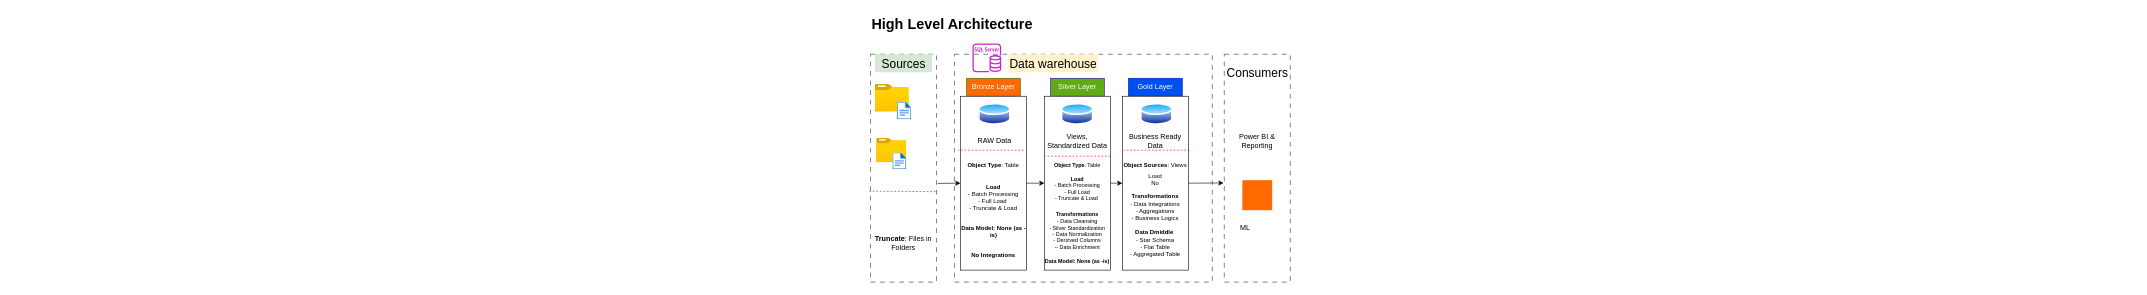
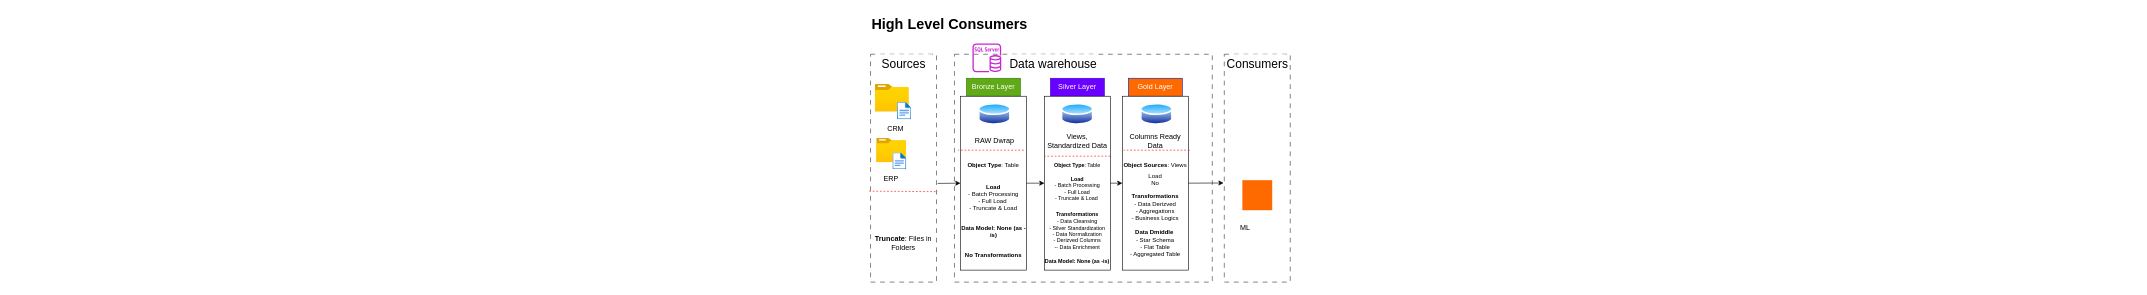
  <mxCell id="0" />
  <mxCell id="1" parent="0" />
- <mxCell id="2" value="&lt;h1 style=&quot;margin-top: 0px;&quot;&gt;High Level Architecture&lt;/h1&gt;" style="text;html=1;whiteSpace=wrap;overflow=hidden;rounded=0;" vertex="1" parent="1"><mxGeometry x="20" y="20" width="290" height="40" as="geometry" /></mxCell>
+ <mxCell id="2" value="&lt;h1 style=&quot;margin-top: 0px;&quot;&gt;High Level Consumers&lt;/h1&gt;" style="text;html=1;whiteSpace=wrap;overflow=hidden;rounded=0;" vertex="1" parent="1"><mxGeometry x="20" y="20" width="290" height="40" as="geometry" /></mxCell>
  <mxCell id="3" value="" style="rounded=0;whiteSpace=wrap;html=1;dashed=1;dashPattern=8 8;strokeColor=#333333;fillColor=none;" vertex="1" parent="1"><mxGeometry x="20" y="90" width="110" height="380" as="geometry" /></mxCell>
- <mxCell id="4" value="&lt;font style=&quot;font-size: 20px;&quot;&gt;Sources&lt;/font&gt;" style="rounded=0;whiteSpace=wrap;html=1;strokeColor=none;fillColor=#d5e8d4;" vertex="1" parent="1"><mxGeometry x="27.5" y="90" width="95" height="30" as="geometry" /></mxCell>
+ <mxCell id="4" value="&lt;font style=&quot;font-size: 20px;&quot;&gt;Sources&lt;/font&gt;" style="rounded=0;whiteSpace=wrap;html=1;strokeColor=none;" vertex="1" parent="1"><mxGeometry x="27.5" y="90" width="95" height="30" as="geometry" /></mxCell>
  <mxCell id="5" value="" style="rounded=0;whiteSpace=wrap;html=1;dashed=1;dashPattern=8 8;strokeColor=#333333;fillColor=none;" vertex="1" parent="1"><mxGeometry x="160" y="90" width="430" height="380" as="geometry" /></mxCell>
- <mxCell id="6" value="&lt;font style=&quot;font-size: 20px;&quot;&gt;Data warehouse&lt;/font&gt;" style="rounded=0;whiteSpace=wrap;html=1;strokeColor=none;fillColor=#fff2cc;" vertex="1" parent="1"><mxGeometry x="250" y="90" width="150" height="30" as="geometry" /></mxCell>
+ <mxCell id="6" value="&lt;font style=&quot;font-size: 20px;&quot;&gt;Data warehouse&lt;/font&gt;" style="rounded=0;whiteSpace=wrap;html=1;strokeColor=none;" vertex="1" parent="1"><mxGeometry x="250" y="90" width="150" height="30" as="geometry" /></mxCell>
  <mxCell id="7" value="" style="rounded=0;whiteSpace=wrap;html=1;dashed=1;dashPattern=8 8;strokeColor=#333333;fillColor=none;" vertex="1" parent="1"><mxGeometry x="610" y="90" width="110" height="380" as="geometry" /></mxCell>
- <mxCell id="8" value="&lt;font style=&quot;font-size: 20px;&quot;&gt;Consumers&lt;/font&gt;" style="rounded=0;whiteSpace=wrap;html=1;strokeColor=none;" vertex="1" parent="1"><mxGeometry x="617.5" y="105" width="95" height="30" as="geometry" /></mxCell>
+ <mxCell id="8" value="&lt;font style=&quot;font-size: 20px;&quot;&gt;Consumers&lt;/font&gt;" style="rounded=0;whiteSpace=wrap;html=1;strokeColor=none;" vertex="1" parent="1"><mxGeometry x="617.5" y="90" width="95" height="30" as="geometry" /></mxCell>
  <mxCell id="9" value="" style="group;fillColor=none;" vertex="1" connectable="0" parent="1"><mxGeometry x="170" y="130" width="140" height="320" as="geometry" /></mxCell>
- <mxCell id="10" value="Bronze Layer" style="rounded=0;whiteSpace=wrap;html=1;fillColor=#ff6a00;fontColor=#ffffff;strokeColor=#2D7600;" vertex="1" parent="9"><mxGeometry x="10" width="90" height="30" as="geometry" /></mxCell>
+ <mxCell id="10" value="Bronze Layer" style="rounded=0;whiteSpace=wrap;html=1;fillColor=#60a917;fontColor=#ffffff;strokeColor=#2D7600;" vertex="1" parent="9"><mxGeometry x="10" width="90" height="30" as="geometry" /></mxCell>
  <mxCell id="11" value="" style="rounded=0;whiteSpace=wrap;html=1;labelBorderColor=#00FF00;fontColor=default;labelBackgroundColor=none;" vertex="1" parent="9"><mxGeometry y="30" width="110" height="290" as="geometry" /></mxCell>
  <mxCell id="12" value="" style="image;aspect=fixed;perimeter=ellipsePerimeter;html=1;align=center;shadow=0;dashed=0;spacingTop=3;image=img/lib/active_directory/database.svg;" vertex="1" parent="9"><mxGeometry x="30" y="40" width="54.06" height="40" as="geometry" /></mxCell>
- <mxCell id="13" value="RAW Data" style="text;html=1;align=center;verticalAlign=middle;whiteSpace=wrap;rounded=0;" vertex="1" parent="9"><mxGeometry x="2.03" y="90" width="110" height="30" as="geometry" /></mxCell>
+ <mxCell id="13" value="RAW Dwrap" style="text;html=1;align=center;verticalAlign=middle;whiteSpace=wrap;rounded=0;" vertex="1" parent="9"><mxGeometry x="2.03" y="90" width="110" height="30" as="geometry" /></mxCell>
  <mxCell id="14" value="&lt;b&gt;Object Type&lt;/b&gt;: Table" style="text;html=1;align=center;verticalAlign=middle;whiteSpace=wrap;rounded=0;fontSize=10;" vertex="1" parent="9"><mxGeometry y="130" width="110" height="30" as="geometry" /></mxCell>
- <mxCell id="15" value="&lt;b&gt;No Integrations&lt;/b&gt;" style="text;html=1;align=center;verticalAlign=middle;whiteSpace=wrap;rounded=0;fontSize=10;" vertex="1" parent="9"><mxGeometry y="280" width="110" height="30" as="geometry" /></mxCell>
+ <mxCell id="15" value="&lt;b&gt;No Transformations&lt;/b&gt;" style="text;html=1;align=center;verticalAlign=middle;whiteSpace=wrap;rounded=0;fontSize=10;" vertex="1" parent="9"><mxGeometry y="280" width="110" height="30" as="geometry" /></mxCell>
  <mxCell id="16" value="&lt;b&gt;Load&lt;/b&gt;&lt;div&gt;&lt;div&gt;- Batch Processing&lt;/div&gt;&lt;/div&gt;&lt;div&gt;- Full Load&amp;nbsp;&lt;/div&gt;&lt;div&gt;- Truncate &amp;amp; Load&lt;/div&gt;&lt;div&gt;&lt;span style=&quot;color: rgba(0, 0, 0, 0); font-family: monospace; text-align: start; text-wrap-mode: nowrap; background-color: transparent;&quot;&gt;3CmxGraphModel%3E%3Croot%3E%3CmxCell%20id%3D%220%22%2F%3E%3CmxCell%20id%3D%221%22%20parent%3D%220%22%2F%3E%3CmxCell%20id%3D%222%22%20value%3D%22Object%20Type%3A%20Table%22%20style%3D%22text%3Bhtml%3D1%3Balign%3Dcenter%3BverticalAlign%3Dmiddle%3BwhiteSpace%3Dwrap%3Brounded%3D0%3BfontSize%3D8%3B%22%20vertex%3D%221%22%20parent%3D%221%22%3E%3CmxGeometry%20x%3D%22190%22%20y%3D%22360%22%20width%3D%22110%22%20height%3D%2230%22%20as%3D%22geometry%22%2F%3E%3C%2FmxCell%3E%3CmxCell%20id%3D%223%22%20value%3D%22Load%3A%26lt%3Bdiv%26gt%3B%26lt%3Bdiv%26gt%3B-%20Patch%20Processing%26lt%3B%2Fdiv%26gt%3B%26lt%3B%2Fdiv%26gt%3B%26lt%3Bdiv%26gt%3B-%20Full%20Load%20(Truncate%20%2B%20Insert)%26lt%3B%2Fdiv%26gt%3B%22%20style%3D%22text%3Bhtml%3D1%3Balign%3Dcenter%3BverticalAlign%3Dmiddle%3BwhiteSpace%3Dwrap%3Brounded%3D0%3BfontSize%3D8%3B%22%20vertex%3D%221%22%20parent%3D%221%22%3E%3CmxGeometry%20x%3D%22190%22%20y%3D%22400%22%20width%3D%22110%22%20height%3D%2230%22%20as%3D%22geometry%22%2F%3E%3C%2FmxCell%3E%3CmxCell%20id%3D%224%22%20value%3D%22No%20Transformations%26lt%3Bdiv%26gt%3BData%20Model%3A%20None%20(as-is)%26lt%3B%2Fdiv%26gt%3B%22%20style%3D%22text%3Bhtml%3D1%3Balign%3Dcenter%3BverticalAlign%3Dmiddle%3BwhiteSpace%3Dwrap%3Brounded%3D0%3BfontSize%3D8%3B%22%20vertex%3D%221%22%20parent%3D%221%22%3E%3CmxGeometry%20x%3D%22190%22%20y%3D%22440%22%20width%3D%22110%22%20height%3D%2230%22%20as%3D%22geometry%22%2F%3E%3C%2FmxCell%3E%3C%2Froot%3E%3C%2FmxGraphModel%3E&lt;/span&gt;&lt;/div&gt;" style="text;html=1;align=center;verticalAlign=middle;whiteSpace=wrap;rounded=0;fontSize=10;" vertex="1" parent="9"><mxGeometry y="190" width="110" height="30" as="geometry" /></mxCell>
  <mxCell id="17" value="" style="endArrow=none;dashed=1;html=1;rounded=0;exitX=1;exitY=0.5;exitDx=0;exitDy=0;strokeColor=#FF0000;" edge="1" parent="9"><mxGeometry width="50" height="50" relative="1" as="geometry"><mxPoint x="105.61" y="120" as="sourcePoint" /><mxPoint x="-4.39" y="120" as="targetPoint" /></mxGeometry></mxCell>
  <mxCell id="18" value="&lt;font&gt;&lt;span&gt;Data Model&lt;/span&gt;: None (as -is)&lt;/font&gt;" style="text;html=1;align=center;verticalAlign=middle;whiteSpace=wrap;rounded=0;fontSize=10;fontStyle=1" vertex="1" parent="9"><mxGeometry x="-4.39" y="240" width="118.78" height="30" as="geometry" /></mxCell>
  <mxCell id="19" value="" style="group;fillColor=none;" vertex="1" connectable="0" parent="1"><mxGeometry x="310" y="130" width="125" height="320" as="geometry" /></mxCell>
- <mxCell id="20" value="Silver Layer" style="rounded=0;whiteSpace=wrap;html=1;fillColor=#60a917;fontColor=#ffffff;strokeColor=#3700CC;" vertex="1" parent="19"><mxGeometry x="10" width="90" height="30" as="geometry" /></mxCell>
+ <mxCell id="20" value="Silver Layer" style="rounded=0;whiteSpace=wrap;html=1;fillColor=#6a00ff;fontColor=#ffffff;strokeColor=#3700CC;" vertex="1" parent="19"><mxGeometry x="10" width="90" height="30" as="geometry" /></mxCell>
  <mxCell id="21" value="" style="rounded=0;whiteSpace=wrap;html=1;" vertex="1" parent="19"><mxGeometry y="30" width="110" height="290" as="geometry" /></mxCell>
  <mxCell id="22" value="" style="image;aspect=fixed;perimeter=ellipsePerimeter;html=1;align=center;shadow=0;dashed=0;spacingTop=3;image=img/lib/active_directory/database.svg;" vertex="1" parent="19"><mxGeometry x="27.97" y="40" width="54.06" height="40" as="geometry" /></mxCell>
  <mxCell id="23" value="Views, Standardized Data" style="text;html=1;align=center;verticalAlign=middle;whiteSpace=wrap;rounded=0;" vertex="1" parent="19"><mxGeometry y="90" width="110" height="30" as="geometry" /></mxCell>
  <mxCell id="24" value="" style="endArrow=none;dashed=1;html=1;rounded=0;exitX=1;exitY=0.5;exitDx=0;exitDy=0;strokeColor=#FF0000;entryX=0;entryY=0.5;entryDx=0;entryDy=0;" edge="1" parent="19"><mxGeometry width="50" height="50" relative="1" as="geometry"><mxPoint x="110" y="130" as="sourcePoint" /><mxPoint y="130" as="targetPoint" /></mxGeometry></mxCell>
  <mxCell id="25" value="&lt;b&gt;Object Type&lt;/b&gt;: Table" style="text;html=1;align=center;verticalAlign=middle;whiteSpace=wrap;rounded=0;fontSize=9;" vertex="1" parent="19"><mxGeometry y="130" width="110" height="30" as="geometry" /></mxCell>
  <mxCell id="26" value="&lt;b&gt;Load&lt;/b&gt;&lt;div&gt;&lt;div&gt;- Batch Processing&lt;/div&gt;&lt;/div&gt;&lt;div&gt;- Full Load&lt;/div&gt;&lt;div&gt;- Truncate &amp;amp; Load&amp;nbsp;&lt;/div&gt;&lt;div&gt;-&lt;span style=&quot;color: rgba(0, 0, 0, 0); font-family: monospace; text-align: start; text-wrap-mode: nowrap; background-color: transparent;&quot;&gt;3CmxGraphModel%3E%3Croot%3E%3CmxCell%20id%3D%220%22%2F%3E%3CmxCell%20id%3D%221%22%20parent%3D%220%22%2F%3E%3CmxCell%20id%3D%222%22%20value%3D%22Object%20Type%3A%20Table%22%20style%3D%22text%3Bhtml%3D1%3Balign%3Dcenter%3BverticalAlign%3Dmiddle%3BwhiteSpace%3Dwrap%3Brounded%3D0%3BfontSize%3D8%3B%22%20vertex%3D%221%22%20parent%3D%221%22%3E%3CmxGeometry%20x%3D%22190%22%20y%3D%22360%22%20width%3D%22110%22%20height%3D%2230%22%20as%3D%22geometry%22%2F%3E%3C%2FmxCell%3E%3CmxCell%20id%3D%223%22%20value%3D%22Load%3A%26lt%3Bdiv%26gt%3B%26lt%3Bdiv%26gt%3B-%20Patch%20Processing%26lt%3B%2Fdiv%26gt%3B%26lt%3B%2Fdiv%26gt%3B%26lt%3Bdiv%26gt%3B-%20Full%20Load%20(Truncate%20%2B%20Insert)%26lt%3B%2Fdiv%26gt%3B%22%20style%3D%22text%3Bhtml%3D1%3Balign%3Dcenter%3BverticalAlign%3Dmiddle%3BwhiteSpace%3Dwrap%3Brounded%3D0%3BfontSize%3D8%3B%22%20vertex%3D%221%22%20parent%3D%221%22%3E%3CmxGeometry%20x%3D%22190%22%20y%3D%22400%22%20width%3D%22110%22%20height%3D%2230%22%20as%3D%22geometry%22%2F%3E%3C%2FmxCell%3E%3CmxCell%20id%3D%224%22%20value%3D%22No%20Transformations%26lt%3Bdiv%26gt%3BData%20Model%3A%20None%20(as-is)%26lt%3B%2Fdiv%26gt%3B%22%20style%3D%22text%3Bhtml%3D1%3Balign%3Dcenter%3BverticalAlign%3Dmiddle%3BwhiteSpace%3Dwrap%3Brounded%3D0%3BfontSize%3D8%3B%22%20vertex%3D%221%22%20parent%3D%221%22%3E%3CmxGeometry%20x%3D%22190%22%20y%3D%22440%22%20width%3D%22110%22%20height%3D%2230%22%20as%3D%22geometry%22%2F%3E%3C%2FmxCell%3E%3C%2Froot%3E%3C%2FmxGraphModel%3E&lt;/span&gt;&lt;/div&gt;" style="text;html=1;align=center;verticalAlign=middle;whiteSpace=wrap;rounded=0;fontSize=9;" vertex="1" parent="19"><mxGeometry y="175" width="110" height="30" as="geometry" /></mxCell>
  <mxCell id="27" value="&lt;b&gt;Transformations&lt;/b&gt;&lt;div&gt;- Data Cleansing&lt;/div&gt;&lt;div&gt;- Silver Standardization&lt;/div&gt;&lt;div&gt;- Data Normalization&lt;/div&gt;&lt;div&gt;- Derizved Columns&lt;/div&gt;&lt;div&gt;-- Data Enrichment&lt;/div&gt;" style="text;html=1;align=center;verticalAlign=middle;whiteSpace=wrap;rounded=0;fontSize=9;" vertex="1" parent="19"><mxGeometry y="240" width="110" height="30" as="geometry" /></mxCell>
  <mxCell id="28" value="&lt;font&gt;Data Model: None (as -is)&lt;/font&gt;" style="text;html=1;align=center;verticalAlign=middle;whiteSpace=wrap;rounded=0;fontSize=9;fontStyle=1" vertex="1" parent="19"><mxGeometry y="290" width="110" height="30" as="geometry" /></mxCell>
  <mxCell id="29" value="" style="group;fillColor=none;" vertex="1" connectable="0" parent="1"><mxGeometry x="440" y="130" width="114.4" height="320" as="geometry" /></mxCell>
- <mxCell id="30" value="Gold Layer" style="rounded=0;whiteSpace=wrap;html=1;fillColor=#0050ef;fontColor=#ffffff;strokeColor=#001DBC;" vertex="1" parent="29"><mxGeometry x="10" width="90" height="30" as="geometry" /></mxCell>
+ <mxCell id="30" value="Gold Layer" style="rounded=0;whiteSpace=wrap;html=1;fillColor=#ff6a00;fontColor=#ffffff;strokeColor=#001DBC;" vertex="1" parent="29"><mxGeometry x="10" width="90" height="30" as="geometry" /></mxCell>
  <mxCell id="31" value="" style="rounded=0;whiteSpace=wrap;html=1;" vertex="1" parent="29"><mxGeometry y="30" width="110" height="290" as="geometry" /></mxCell>
  <mxCell id="32" value="" style="image;aspect=fixed;perimeter=ellipsePerimeter;html=1;align=center;shadow=0;dashed=0;spacingTop=3;image=img/lib/active_directory/database.svg;" vertex="1" parent="29"><mxGeometry x="30.17" y="40" width="54.06" height="40" as="geometry" /></mxCell>
- <mxCell id="33" value="Business Ready Data" style="text;html=1;align=center;verticalAlign=middle;whiteSpace=wrap;rounded=0;" vertex="1" parent="29"><mxGeometry y="90" width="110" height="30" as="geometry" /></mxCell>
+ <mxCell id="33" value="Columns Ready Data" style="text;html=1;align=center;verticalAlign=middle;whiteSpace=wrap;rounded=0;" vertex="1" parent="29"><mxGeometry y="90" width="110" height="30" as="geometry" /></mxCell>
  <mxCell id="34" value="" style="endArrow=none;dashed=1;html=1;rounded=0;exitX=1;exitY=0.5;exitDx=0;exitDy=0;strokeColor=#FF0000;entryX=0;entryY=0.5;entryDx=0;entryDy=0;" edge="1" parent="29"><mxGeometry width="50" height="50" relative="1" as="geometry"><mxPoint x="112.2" y="120" as="sourcePoint" /><mxPoint x="2.2" y="120" as="targetPoint" /><Array as="points"><mxPoint x="82.2" y="120" /><mxPoint x="52.2" y="120" /></Array></mxGeometry></mxCell>
  <mxCell id="35" value="&lt;b&gt;Object Sources&lt;/b&gt;: Views" style="text;html=1;align=center;verticalAlign=middle;whiteSpace=wrap;rounded=0;fontSize=10;" vertex="1" parent="29"><mxGeometry x="-9.095e-15" y="130" width="110" height="30" as="geometry" /></mxCell>
  <mxCell id="36" value="Load&lt;div&gt;No Load&lt;span style=&quot;background-color: transparent; color: rgba(0, 0, 0, 0); font-family: monospace; text-align: start; text-wrap-mode: nowrap;&quot;&gt;raphModel%3E%3Croot%3E%3CmxCell%20id%3D%220%22%2F%3E%3CmxCell%20id%3D%221%22%20parent%3D%220%22%2F%3E%3CmxCell%20id%3D%222%22%20value%3D%22Object%20Type%3A%20Table%22%20style%3D%22text%3Bhtml%3D1%3Balign%3Dcenter%3BverticalAlign%3Dmiddle%3BwhiteSpace%3Dwrap%3Brounded%3D0%3BfontSize%3D8%3B%22%20vertex%3D%221%22%20parent%3D%221%22%3E%3CmxGeometry%20x%3D%22190%22%20y%3D%22360%22%20width%3D%22110%22%20height%3D%2230%22%20as%3D%22geometry%22%2F%3E%3C%2FmxCell%3E%3CmxCell%20id%3D%223%22%20value%3D%22Load%3A%26lt%3Bdiv%26gt%3B%26lt%3Bdiv%26gt%3B-%20Patch%20Processing%26lt%3B%2Fdiv%26gt%3B%26lt%3B%2Fdiv%26gt%3B%26lt%3Bdiv%26gt%3B-%20Full%20Load%20(Truncate%20%2B%20Insert)%26lt%3B%2Fdiv%26gt%3B%22%20style%3D%22text%3Bhtml%3D1%3Balign%3Dcenter%3BverticalAlign%3Dmiddle%3BwhiteSpace%3Dwrap%3Brounded%3D0%3BfontSize%3D8%3B%22%20vertex%3D%221%22%20parent%3D%221%22%3E%3CmxGeometry%20x%3D%22190%22%20y%3D%22400%22%20width%3D%22110%22%20height%3D%2230%22%20as%3D%22geometry%22%2F%3E%3C%2FmxCell%3E%3CmxCell%20id%3D%224%22%20value%3D%22No%20Transformations%26lt%3Bdiv%26gt%3BData%20Model%3A%20None%20(as-is)%26lt%3B%2Fdiv%26gt%3B%22%20style%3D%22text%3Bhtml%3D1%3Balign%3Dcenter%3BverticalAlign%3Dmiddle%3BwhiteSpace%3Dwrap%3Brounded%3D0%3BfontSize%3D8%3B%22%20vertex%3D%221%22%20parent%3D%221%22%3E%3CmxGeometry%20x%3D%22190%22%20y%3D%22440%22%20width%3D%22110%22%20height%3D%2230%22%20as%3D%22geometry%22%2F%3E%3C%2FmxCell%3E%3C%2Froot%3E%3C%2FmxGraphModel%3E&lt;/span&gt;&lt;/div&gt;" style="text;html=1;align=center;verticalAlign=middle;whiteSpace=wrap;rounded=0;fontSize=10;" vertex="1" parent="29"><mxGeometry y="160" width="110" height="30" as="geometry" /></mxCell>
- <mxCell id="37" value="&lt;b&gt;Transformations&lt;/b&gt;&lt;div&gt;- Data Integrations&lt;/div&gt;&lt;div&gt;- Aggregations&lt;/div&gt;&lt;div&gt;- Business Logics&lt;/div&gt;" style="text;html=1;align=center;verticalAlign=middle;whiteSpace=wrap;rounded=0;fontSize=10;" vertex="1" parent="29"><mxGeometry y="200" width="110" height="30" as="geometry" /></mxCell>
+ <mxCell id="37" value="&lt;b&gt;Transformations&lt;/b&gt;&lt;div&gt;- Data Derizved&lt;/div&gt;&lt;div&gt;- Aggregations&lt;/div&gt;&lt;div&gt;- Business Logics&lt;/div&gt;" style="text;html=1;align=center;verticalAlign=middle;whiteSpace=wrap;rounded=0;fontSize=10;" vertex="1" parent="29"><mxGeometry y="200" width="110" height="30" as="geometry" /></mxCell>
  <mxCell id="38" value="&lt;font&gt;&lt;b&gt;Data Dmiddle&lt;/b&gt;&amp;nbsp;&lt;/font&gt;&lt;div&gt;&lt;font&gt;- Star Schema&lt;/font&gt;&lt;/div&gt;&lt;div&gt;&lt;font&gt;- Flat Table&lt;/font&gt;&lt;/div&gt;&lt;div&gt;&lt;font&gt;- Aggregated Table&lt;/font&gt;&lt;/div&gt;" style="text;html=1;align=center;verticalAlign=middle;whiteSpace=wrap;rounded=0;fontSize=10;" vertex="1" parent="29"><mxGeometry y="260" width="110" height="30" as="geometry" /></mxCell>
  <mxCell id="39" value="" style="group" vertex="1" connectable="0" parent="1"><mxGeometry x="27.5" y="130" width="69" height="99" as="geometry" /></mxCell>
  <mxCell id="40" value="" style="image;aspect=fixed;html=1;points=[];align=center;fontSize=12;image=img/lib/azure2/general/Folder_Blank.svg;" vertex="1" parent="39"><mxGeometry y="10" width="56.68" height="46" as="geometry" /></mxCell>
  <mxCell id="41" value="" style="image;aspect=fixed;html=1;points=[];align=center;fontSize=12;image=img/lib/azure2/general/File.svg;" vertex="1" parent="39"><mxGeometry x="37.35" y="40" width="23.53" height="29" as="geometry" /></mxCell>
+ <mxCell id="42" value="CRM" style="text;html=1;align=center;verticalAlign=middle;whiteSpace=wrap;rounded=0;" vertex="1" parent="39"><mxGeometry x="4.5" y="69" width="60" height="30" as="geometry" /></mxCell>
  <mxCell id="43" value="" style="group" vertex="1" connectable="0" parent="1"><mxGeometry x="30" y="230" width="50" height="80" as="geometry" /></mxCell>
  <mxCell id="44" value="" style="image;aspect=fixed;html=1;points=[];align=center;fontSize=12;image=img/lib/azure2/general/Folder_Blank.svg;" vertex="1" parent="43"><mxGeometry width="50" height="40.58" as="geometry" /></mxCell>
  <mxCell id="45" value="" style="image;aspect=fixed;html=1;points=[];align=center;fontSize=12;image=img/lib/azure2/general/File.svg;" vertex="1" parent="43"><mxGeometry x="27.065" y="24.242" width="22.935" height="28.261" as="geometry" /></mxCell>
+ <mxCell id="46" value="ERP" style="text;html=1;align=center;verticalAlign=middle;whiteSpace=wrap;rounded=0;" vertex="1" parent="43"><mxGeometry x="3.261" y="55.758" width="43.478" height="24.242" as="geometry" /></mxCell>
  <mxCell id="47" value="" style="endArrow=none;dashed=1;html=1;rounded=0;exitX=-0.022;exitY=0.601;exitDx=0;exitDy=0;exitPerimeter=0;entryX=1.018;entryY=0.603;entryDx=0;entryDy=0;entryPerimeter=0;strokeColor=#FF0000;" edge="1" parent="1" source="3" target="3"><mxGeometry width="50" height="50" relative="1" as="geometry"><mxPoint x="190" y="310" as="sourcePoint" /><mxPoint x="240" y="540" as="targetPoint" /></mxGeometry></mxCell>
  <mxCell id="48" value="&lt;b&gt;Truncate&lt;/b&gt;: Files in Folders" style="text;html=1;align=center;verticalAlign=middle;whiteSpace=wrap;rounded=0;" vertex="1" parent="1"><mxGeometry x="20" y="390" width="110" height="30" as="geometry" /></mxCell>
  <mxCell id="49" value="" style="endArrow=classic;html=1;rounded=0;entryX=0;entryY=0.5;entryDx=0;entryDy=0;exitX=1.018;exitY=0.567;exitDx=0;exitDy=0;exitPerimeter=0;" edge="1" parent="1" source="3" target="11"><mxGeometry width="50" height="50" relative="1" as="geometry"><mxPoint x="330" y="330" as="sourcePoint" /><mxPoint x="380" y="280" as="targetPoint" /></mxGeometry></mxCell>
  <mxCell id="50" value="" style="endArrow=classic;html=1;rounded=0;entryX=0;entryY=0.5;entryDx=0;entryDy=0;exitX=1;exitY=0.5;exitDx=0;exitDy=0;" edge="1" parent="1" source="11" target="21"><mxGeometry width="50" height="50" relative="1" as="geometry"><mxPoint x="210" y="500" as="sourcePoint" /><mxPoint x="246" y="500" as="targetPoint" /></mxGeometry></mxCell>
  <mxCell id="51" value="" style="endArrow=classic;html=1;rounded=0;entryX=0;entryY=0.5;entryDx=0;entryDy=0;exitX=1;exitY=0.5;exitDx=0;exitDy=0;" edge="1" parent="1" source="21" target="31"><mxGeometry width="50" height="50" relative="1" as="geometry"><mxPoint x="290" y="510" as="sourcePoint" /><mxPoint x="305" y="510" as="targetPoint" /></mxGeometry></mxCell>
  <mxCell id="52" value="" style="endArrow=classic;html=1;rounded=0;entryX=-0.011;entryY=0.565;entryDx=0;entryDy=0;exitX=1;exitY=0.5;exitDx=0;exitDy=0;entryPerimeter=0;" edge="1" parent="1" source="31" target="7"><mxGeometry width="50" height="50" relative="1" as="geometry"><mxPoint x="460" y="590" as="sourcePoint" /><mxPoint x="480" y="590" as="targetPoint" /></mxGeometry></mxCell>
  <mxCell id="53" value="" style="image;aspect=fixed;html=1;points=[];align=center;fontSize=12;image=img/lib/azure2/power_platform/PowerBI.svg;" vertex="1" parent="1"><mxGeometry x="630" y="145.5" width="51" height="68" as="geometry" /></mxCell>
- <mxCell id="54" value="Power BI &amp;amp; Reporting" style="text;html=1;align=center;verticalAlign=middle;whiteSpace=wrap;rounded=0;" vertex="1" parent="1"><mxGeometry x="610" y="220" width="110" height="30" as="geometry" /></mxCell>
  <mxCell id="55" value="" style="points=[];aspect=fixed;html=1;align=center;shadow=0;dashed=0;fillColor=#FF6A00;strokeColor=none;shape=mxgraph.alibaba_cloud.machine_learning;" vertex="1" parent="1"><mxGeometry x="640.1" y="300" width="49.8" height="50.1" as="geometry" /></mxCell>
  <mxCell id="56" value="ML" style="text;html=1;align=center;verticalAlign=middle;whiteSpace=wrap;rounded=0;" vertex="1" parent="1"><mxGeometry x="615" y="365.1" width="60" height="30" as="geometry" /></mxCell>
  <mxCell id="57" value="" style="sketch=0;outlineConnect=0;fontColor=#232F3E;gradientColor=none;fillColor=#C925D1;strokeColor=none;dashed=0;verticalLabelPosition=bottom;verticalAlign=top;align=center;html=1;fontSize=12;fontStyle=0;aspect=fixed;pointerEvents=1;shape=mxgraph.aws4.rds_sql_server_instance;" vertex="1" parent="1"><mxGeometry x="190" y="72" width="48" height="48" as="geometry" /></mxCell>
